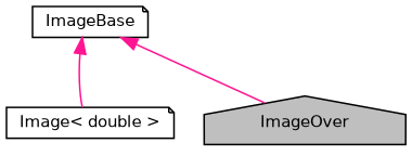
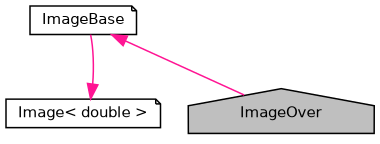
  digraph {
    node [color=black fillcolor=white fontname=Helvetica fontsize=10 shape=note style=filled]
    edge [color=deeppink dir=back fontname=Helvetica fontsize=10 labelfontname=Helvetica labelfontsize=10 style=solid]
    n1 [fillcolor=grey75 fontcolor=black height=0.2 label=ImageOver shape=house width=0.4]
    n2 [height=0.2 label="Image\< double \>" width=0.4]
    n3 [height=0.2 label=ImageBase width=0.4]
    n3 -> n1
-   n3 -> n2
+   n2 -> n3
  }
